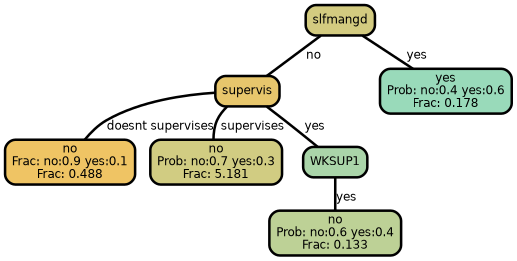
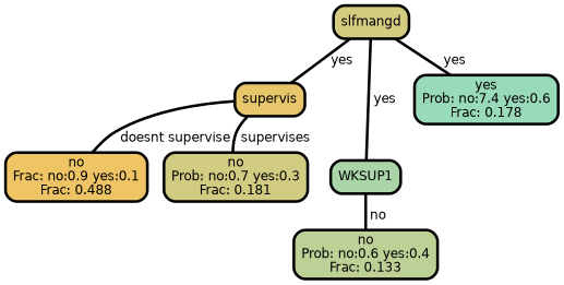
  graph {
    ranksep="0 equally"
    splines=straight
    node [color=black fontcolor=black fontname=helvetica penwidth=3 shape=box style="filled, rounded"]
    edge [color=black fontname=helvetica penwidth=3]
    n1 [fillcolor="#efc464" label="no\nFrac: no:0.9 yes:0.1\nFrac: 0.488"]
    n2 [fillcolor="#e7c66c" label=supervis]
-   n3 [fillcolor="#d1cc82" label="no\nProb: no:0.7 yes:0.3\nFrac: 5.181"]
+   n3 [fillcolor="#d1cc82" label="no\nProb: no:0.7 yes:0.3\nFrac: 0.181"]
    n4 [fillcolor="#d3cb80" label=slfmangd]
    n5 [fillcolor="#aad5a9" label=WKSUP1]
-   n6 [fillcolor="#99daba" label="yes\nProb: no:0.4 yes:0.6\nFrac: 0.178"]
+   n6 [fillcolor="#99daba" label="yes\nProb: no:7.4 yes:0.6\nFrac: 0.178"]
    n7 [fillcolor="#bdd196" label="no\nProb: no:0.6 yes:0.4\nFrac: 0.133"]
    subgraph sub_1 {
      rank=same
    }
-   n2 -- n1 [label=" doesnt supervises"]
+   n2 -- n1 [label=" doesnt supervise"]
    n2 -- n3 [label=" supervises"]
-   n4 -- n2 [label=" no"]
-   n2 -- n5 [label=" yes"]
+   n4 -- n2 [label=" yes"]
+   n4 -- n5 [label=" yes"]
    n4 -- n6 [label=" yes"]
-   n5 -- n7 [label=" yes"]
+   n5 -- n7 [label=" no"]
  }
